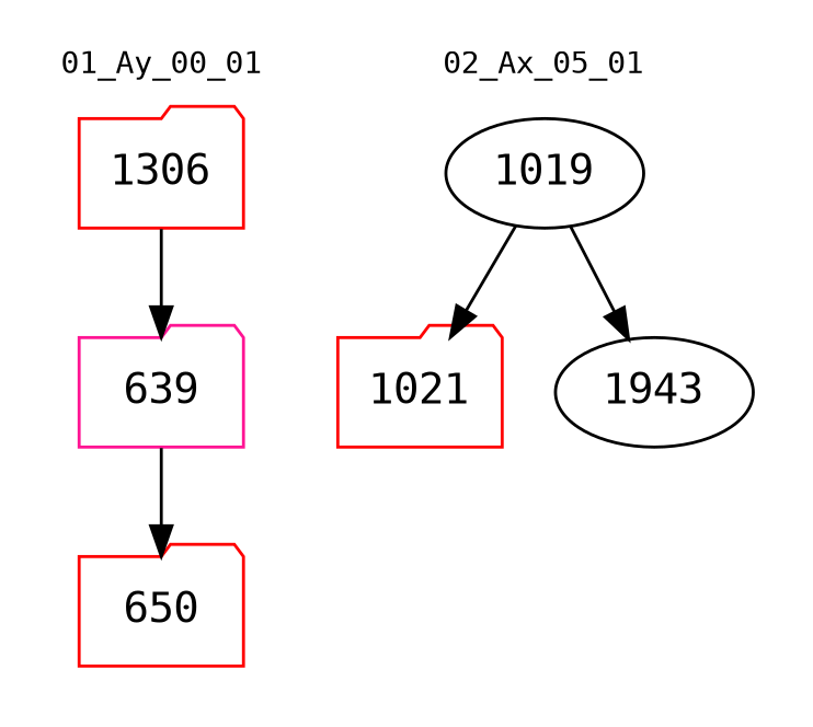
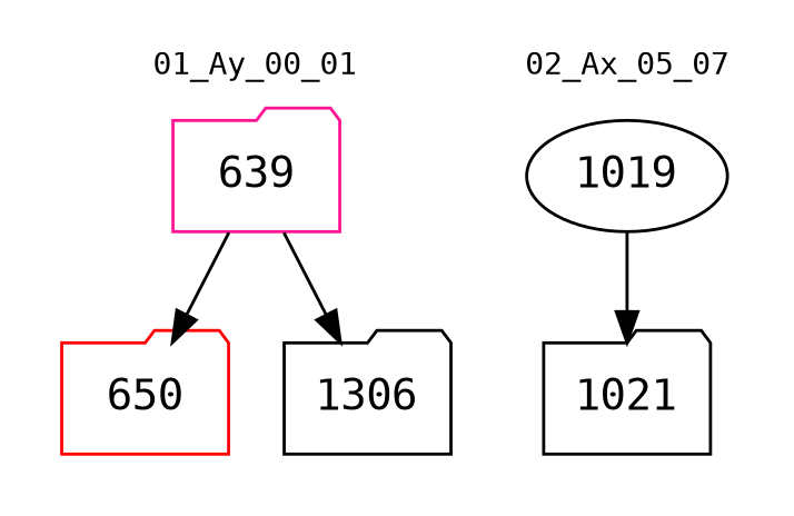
  digraph {
    fontname="DejaVu Sans Mono"
    node [color=black fontname="DejaVu Sans Mono" shape=folder]
    edge [color=black fontname="DejaVu Sans Mono"]
    n1 [color=deeppink label=639]
    n2 [color=red label=650]
-   n3 [color=red label=1306]
+   n3 [label=1306]
    n4 [label=1019 shape=ellipse]
-   n5 [color=red label=1021]
-   n6 [label=1943 shape=ellipse]
+   n5 [label=1021]
    subgraph cluster_1 {
      color=white
      fontsize=10
      label="01_Ay_00_01"
      n1
      n2
      n3
    }
    subgraph cluster_2 {
      color=white
      fontsize=10
-     label="02_Ax_05_01"
+     label="02_Ax_05_07"
      n4
      n5
-     n6
    }
    n1 -> n2
-   n3 -> n1
+   n1 -> n3
    n4 -> n5
-   n4 -> n6
  }
